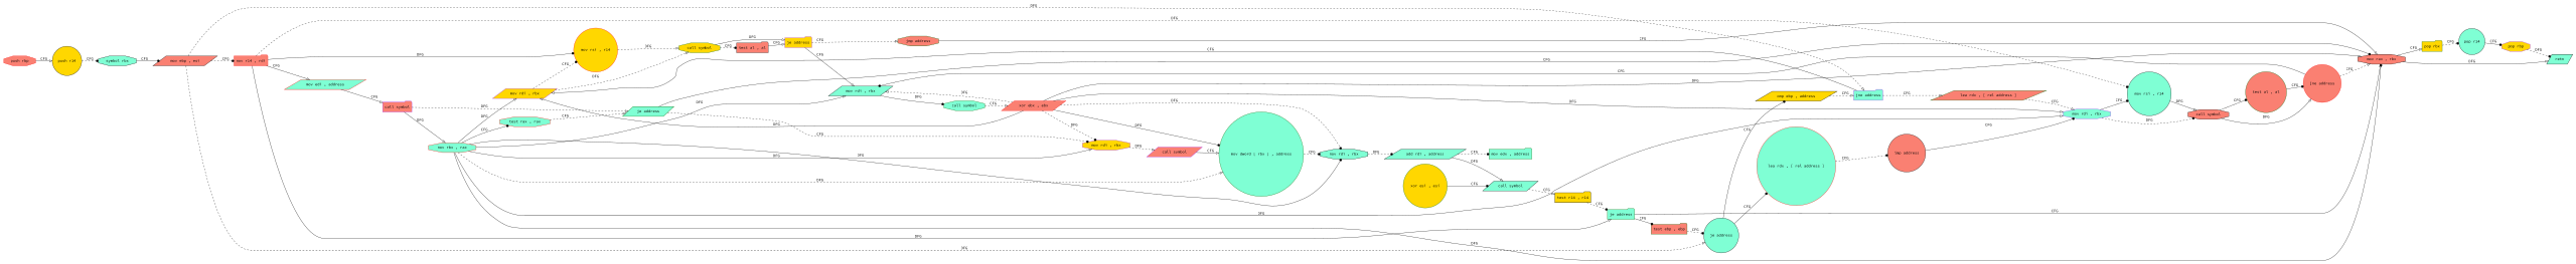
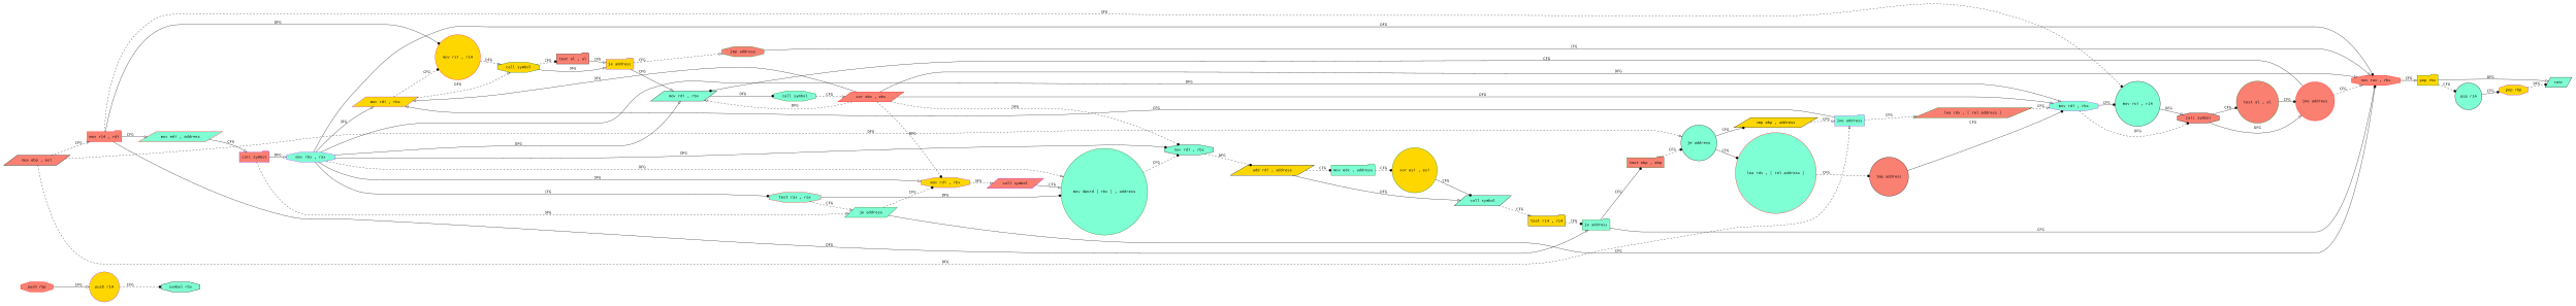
  digraph {
    fontname="Source Code Pro"
    rankdir=LR
    node [color=black fillcolor=aquamarine fontname="Source Code Pro" shape=octagon style=filled]
    edge [arrowhead=onormal fontname="Source Code Pro" style=solid]
    n1 [color=red fillcolor=salmon label="push rbp"]
-   n2 [fillcolor=gold label="push r14" shape=circle]
+   n2 [color=purple fillcolor=gold label="push r14" shape=circle]
    n3 [label="symbol rbx"]
    n4 [fillcolor=salmon label="mov ebp , esi" shape=parallelogram]
    n5 [color=red fillcolor=salmon label="mov r14 , rdi" shape=folder]
    n6 [label="je address" shape=circle]
    n7 [color=purple label="jne address" shape=folder]
    n8 [color=red label="mov edi , address" shape=parallelogram]
    n9 [color=darkgreen label="je address" shape=folder]
    n10 [label="mov rsi , r14" shape=circle]
    n11 [color=red fillcolor=gold label="mov rsi , r14" shape=circle]
    n12 [color=red label="lea rdx , [ rel address ]" shape=circle]
    n13 [fillcolor=gold label="cmp ebp , address" shape=parallelogram]
    n14 [color=purple fillcolor=gold label="mov rdi , rbx" shape=parallelogram]
    n15 [color=darkgreen fillcolor=salmon label="lea rdx , [ rel address ]" shape=parallelogram]
    n16 [color=purple fillcolor=salmon label="call symbol" shape=folder]
-   n17 [fillcolor=salmon label="mov rax , rbx"]
+   n17 [color=red fillcolor=salmon label="mov rax , rbx"]
    n18 [color=darkgreen fillcolor=salmon label="test ebp , ebp" shape=folder]
    n19 [fillcolor=salmon label="call symbol"]
    n20 [color=darkgreen fillcolor=gold label="call symbol"]
-   n21 [color=red label="mov rbx , rax"]
+   n21 [color=purple label="mov rbx , rax"]
    n22 [color=darkgreen label="je address" shape=parallelogram]
    n23 [color=red label="test rax , rax"]
    n24 [color=purple fillcolor=gold label="mov rdi , rbx"]
    n25 [color=darkgreen label="mov dword [ rbx ] , address" shape=circle]
    n26 [label="mov rdi , rbx"]
    n27 [color=purple label="mov rdi , rbx"]
    n28 [label="mov rdi , rbx" shape=parallelogram]
    n29 [color=darkgreen fillcolor=gold label="pop rbx" shape=folder]
    n30 [label=retn shape=parallelogram]
    n31 [color=purple fillcolor=salmon label="call symbol" shape=parallelogram]
-   n32 [label="add rdi , address" shape=parallelogram]
+   n32 [fillcolor=gold label="add rdi , address" shape=parallelogram]
    n33 [color=darkgreen label="call symbol"]
    n34 [label="pop r14" shape=circle]
    n35 [color=purple fillcolor=gold label="pop rbp"]
    n36 [color=darkgreen label="mov edx , address" shape=folder]
    n37 [label="call symbol" shape=parallelogram]
    n38 [color=darkgreen fillcolor=gold label="xor esi , esi" shape=circle]
    n39 [fillcolor=gold label="test r14 , r14" shape=folder]
    n40 [fillcolor=salmon label="jmp address" shape=circle]
    n41 [color=darkgreen fillcolor=salmon label="test al , al" shape=circle]
    n42 [color=red fillcolor=salmon label="jne address" shape=circle]
    n43 [fillcolor=salmon label="test al , al" shape=folder]
    n44 [color=purple fillcolor=gold label="je address" shape=folder]
    n45 [color=red fillcolor=salmon label="xor ebx , ebx" shape=parallelogram]
    n46 [color=darkgreen fillcolor=salmon label="jmp address"]
    n1 -> n2 [label=CFG]
    n2 -> n3 [arrowhead=dot label=CFG style=dashed]
-   n3 -> n4 [arrowhead=dot label=CFG]
-   n4 -> n5 [arrowhead=dot label=CFG style=dashed]
+   n4 -> n5 [label=CFG style=dashed]
    n4 -> n6 [label=DFG style=dashed]
    n4 -> n7 [label=DFG style=dashed]
    n5 -> n8 [label=CFG]
    n5 -> n9 [label=DFG]
    n5 -> n10 [arrowhead=dot label=DFG style=dashed]
    n5 -> n11 [arrowhead=dot label=DFG]
    n6 -> n12 [arrowhead=dot label=CFG]
    n6 -> n13 [arrowhead=dot label=CFG]
    n7 -> n14 [label=CFG]
    n7 -> n15 [label=CFG style=dashed]
    n8 -> n16 [label=CFG]
    n9 -> n17 [label=CFG]
    n9 -> n18 [arrowhead=dot label=CFG]
    n10 -> n19 [label=DFG]
    n11 -> n20 [label=DFG style=dashed]
    n12 -> n40 [arrowhead=dot label=CFG style=dashed]
    n13 -> n7 [label=CFG style=dashed]
    n14 -> n11 [arrowhead=dot label=CFG style=dashed]
    n14 -> n20 [label=DFG style=dashed]
    n15 -> n27 [label=CFG style=dashed]
    n16 -> n21 [label=DFG]
    n16 -> n22 [label=DFG style=dashed]
    n17 -> n29 [label=CFG]
-   n17 -> n30 [label=DFG]
+   n29 -> n30 [label=DFG]
    n18 -> n6 [arrowhead=dot label=CFG style=dashed]
    n19 -> n41 [arrowhead=dot label=CFG]
    n19 -> n42 [label=DFG]
    n20 -> n43 [arrowhead=dot label=CFG style=dashed]
    n20 -> n44 [label=DFG]
    n21 -> n14 [label=DFG]
    n21 -> n17 [arrowhead=dot label=DFG]
    n21 -> n23 [arrowhead=dot label=CFG]
    n21 -> n24 [label=DFG]
    n21 -> n25 [label=DFG style=dashed]
    n21 -> n26 [arrowhead=dot label=DFG]
    n21 -> n27 [label=DFG]
    n21 -> n28 [label=DFG]
    n22 -> n17 [arrowhead=dot label=CFG]
    n22 -> n24 [arrowhead=dot label=CFG style=dashed]
    n23 -> n22 [label=CFG style=dashed]
    n24 -> n31 [label=DFG style=dashed]
    n25 -> n26 [arrowhead=dot label=CFG style=dashed]
    n26 -> n32 [arrowhead=dot label=DFG style=dashed]
    n27 -> n10 [arrowhead=dot label=CFG]
    n27 -> n19 [arrowhead=dot label=DFG style=dashed]
    n28 -> n33 [arrowhead=dot label=DFG]
    n29 -> n34 [arrowhead=dot label=CFG style=dashed]
    n31 -> n25 [label=CFG]
    n32 -> n36 [arrowhead=dot label=CFG style=dashed]
    n32 -> n37 [label=DFG]
    n33 -> n45 [label=CFG style=dashed]
    n34 -> n35 [arrowhead=dot label=CFG]
    n35 -> n30 [arrowhead=dot label=DFG style=dashed]
+   n36 -> n38 [arrowhead=dot label=CFG style=dashed]
    n37 -> n39 [label=CFG style=dashed]
    n38 -> n37 [arrowhead=dot label=CFG]
    n39 -> n9 [arrowhead=dot label=CFG style=dashed]
    n40 -> n27 [arrowhead=dot label=CFG]
    n41 -> n42 [arrowhead=dot label=CFG]
    n42 -> n17 [label=CFG style=dashed]
    n42 -> n28 [arrowhead=dot label=CFG]
    n43 -> n44 [label=CFG]
    n44 -> n28 [label=CFG]
    n44 -> n46 [label=CFG style=dashed]
    n45 -> n14 [label=DFG]
    n45 -> n17 [label=DFG]
    n45 -> n24 [arrowhead=dot label=DFG style=dashed]
-   n45 -> n25 [arrowhead=dot label=DFG]
+   n23 -> n25 [arrowhead=dot label=DFG]
    n45 -> n26 [arrowhead=dot label=DFG style=dashed]
    n45 -> n27 [label=DFG]
    n45 -> n28 [label=DFG style=dashed]
    n46 -> n17 [label=CFG]
  }
